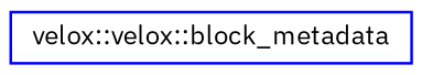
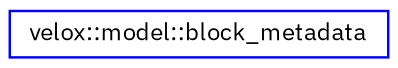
  digraph {
    rankdir=LR
    fontname="IBM Plex Sans"
-   n1 [color=blue fillcolor=white fontname="IBM Plex Sans" fontsize=10 height=0.2 label="velox::velox::block_metadata" shape=record style=filled width=0.4]
+   n1 [color=blue fillcolor=white fontname="IBM Plex Sans" fontsize=10 height=0.2 label="velox::model::block_metadata" shape=record style=filled width=0.4]
  }
